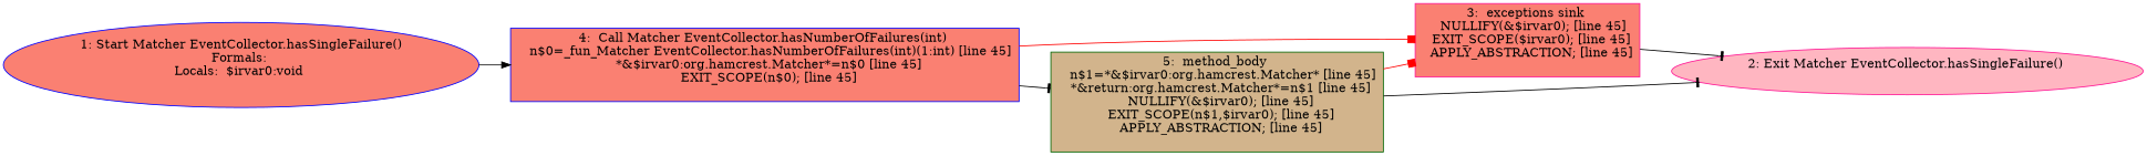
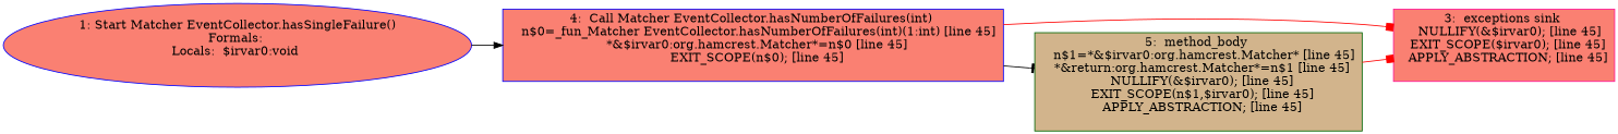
  digraph {
    rankdir=LR
    node [color=blue style=filled fillcolor=salmon shape=box]
    edge [arrowhead=tee]
    n1 [label="1: Start Matcher EventCollector.hasSingleFailure()\nFormals: \nLocals:  $irvar0:void \n  " shape=""]
    n2 [label="4:  Call Matcher EventCollector.hasNumberOfFailures(int) \n   n$0=_fun_Matcher EventCollector.hasNumberOfFailures(int)(1:int) [line 45]\n  *&$irvar0:org.hamcrest.Matcher*=n$0 [line 45]\n  EXIT_SCOPE(n$0); [line 45]\n "]
    n3 [label="3:  exceptions sink \n   NULLIFY(&$irvar0); [line 45]\n  EXIT_SCOPE($irvar0); [line 45]\n  APPLY_ABSTRACTION; [line 45]\n " color=deeppink]
    n4 [label="5:  method_body \n   n$1=*&$irvar0:org.hamcrest.Matcher* [line 45]\n  *&return:org.hamcrest.Matcher*=n$1 [line 45]\n  NULLIFY(&$irvar0); [line 45]\n  EXIT_SCOPE(n$1,$irvar0); [line 45]\n  APPLY_ABSTRACTION; [line 45]\n " fillcolor=tan color=darkgreen]
-   n5 [color=deeppink label="2: Exit Matcher EventCollector.hasSingleFailure() \n  " fillcolor=lightpink shape=""]
    n1 -> n2 [arrowhead=normal]
    n2 -> n3 [color=red arrowhead=box]
    n2 -> n4
-   n3 -> n5
    n4 -> n3 [color=red arrowhead=box]
-   n4 -> n5
  }
